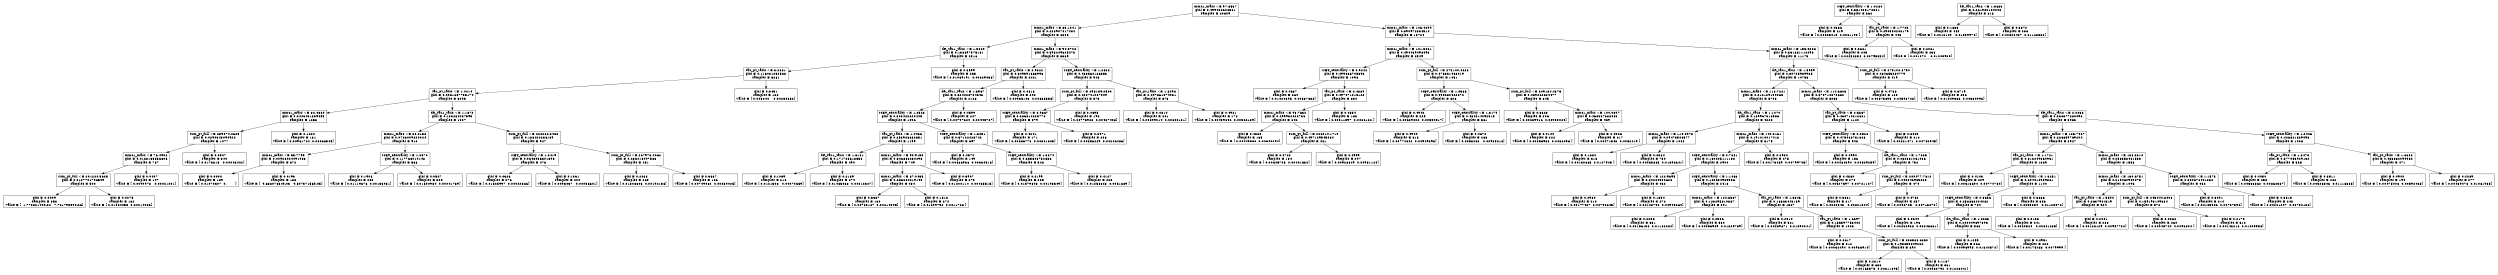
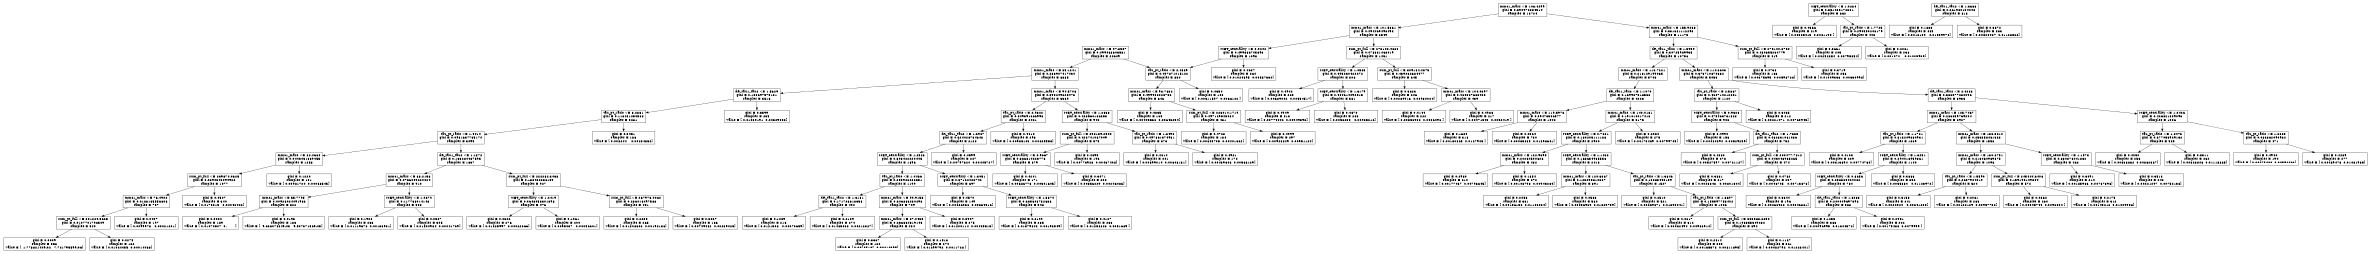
  digraph {
    node [shape=box]
    n1 [label="mmc1_mass <= 97.8537\ngini = 0.499468606581\nsamples = 20609"]
    n2 [label="mmc1_mass <= 85.1241\ngini = 0.288907417434\nsamples = 6885"]
    n3 [label="mmc1_mass <= 106.4299\ngini = 0.390972834514\nsamples = 13724"]
    n4 [label="dR_tau1_tau2 <= 1.5629\ngini = 0.138697575181\nsamples = 3516"]
    n5 [label="mmc1_mass <= 94.5706\ngini = 0.393249625478\nsamples = 3369"]
    n6 [label="mmc1_mass <= 101.5861\ngini = 0.494469498493\nsamples = 2549"]
    n7 [label="mmc1_mass <= 155.9288\ngini = 0.331681112293\nsamples = 11175"]
    n8 [label="tau_pt_ratio <= 3.2881\ngini = 0.116481250588\nsamples = 3281"]
    n9 [label="gini = 0.3599\nsamples = 235\nvalue = [ 0.01069191  0.00329038]"]
    n10 [label="tau_pt_ratio <= 2.9822\ngini = 0.349391666998\nsamples = 2421"]
    n11 [label="MET_centrality <= 1.2833\ngini = 0.468560166353\nsamples = 948"]
    n12 [label="tau_pt_ratio <= 1.4414\ngini = 0.0981637735174\nsamples = 3095"]
    n13 [label="gini = 0.3451\nsamples = 186\nvalue = [ 0.008244    0.00234852]"]
    n14 [label="mmc1_mass <= 82.4664\ngini = 0.0443431839455\nsamples = 1258"]
    n15 [label="dR_tau1_tau2 <= 1.1872\ngini = 0.133284487595\nsamples = 1837"]
    n16 [label="sum_pt_full <= 239874.0625\ngini = 0.0290348094922\nsamples = 1077"]
    n17 [label="gini = 0.1220\nsamples = 181\nvalue = [ 0.00981724  0.00068545]"]
    n18 [label="mmc1_mass <= 68.2156\ngini = 0.0736009220024\nsamples = 910"]
    n19 [label="sum_pt_full <= 222262.8438\ngini = 0.188422236139\nsamples = 927"]
    n20 [label="mmc1_mass <= 76.4902\ngini = 0.0188135556606\nsamples = 737"]
    n21 [label="gini = 0.0507\nsamples = 340\nvalue = [ 0.0173815   0.00046402]"]
    n22 [label="sum_pt_full <= 201224.5625\ngini = 0.0107701798509\nsamples = 540"]
    n23 [label="gini = 0.0407\nsamples = 197\nvalue = [ 0.0099978   0.00021201]"]
    n24 [label="gini = 0.0009\nsamples = 358\nvalue = [  1.77882144e-02   7.72179559e-06]"]
    n25 [label="gini = 0.0275\nsamples = 182\nvalue = [ 0.01024055  0.00014486]"]
-   n26 [label="mmc1_mass <= 55.7795\ngini = 0.00926024491983\nsamples = 372"]
+   n26 [label="mmc1_mass <= 55.7795\ngini = 0.00926024491983\nsamples = 322"]
    n27 [label="MET_centrality <= 1.0570\ngini = 0.117768014148\nsamples = 538"]
    n28 [label="MET_centrality <= 1.2419\ngini = 0.0648056301898\nsamples = 476"]
    n29 [label="sum_pt_full <= 267976.4062\ngini = 0.286416497588\nsamples = 451"]
    n30 [label="gini = 0.0000\nsamples = 189\nvalue = [ 0.01070507  0.        ]"]
    n31 [label="gini = 0.0193\nsamples = 183\nvalue = [  9.63807834e-03   9.50737156e-05]"]
    n32 [label="gini = 0.1908\nsamples = 233\nvalue = [ 0.01119676  0.00133931]"]
    n33 [label="gini = 0.0527\nsamples = 305\nvalue = [ 0.01500984  0.00041769]"]
    n34 [label="gini = 0.0326\nsamples = 276\nvalue = [ 0.01325997  0.00022366]"]
    n35 [label="gini = 0.1061\nsamples = 200\nvalue = [ 0.0095037   0.00056601]"]
    n36 [label="gini = 0.2233\nsamples = 265\nvalue = [ 0.01308606  0.00192138]"]
    n37 [label="gini = 0.3667\nsamples = 186\nvalue = [ 0.00749482  0.00239025]"]
    n38 [label="dR_tau1_tau2 <= 1.6967\ngini = 0.324028734648\nsamples = 2123"]
    n39 [label="gini = 0.4818\nsamples = 298\nvalue = [ 0.00935103  0.00635553]"]
    n40 [label="sum_pt_full <= 298139.2500\ngini = 0.423741067009\nsamples = 575"]
    n41 [label="tau_pt_ratio <= 1.8498\ngini = 0.497861374931\nsamples = 373"]
    n42 [label="MET_centrality <= 1.2528\ngini = 0.303422220445\nsamples = 1896"]
    n43 [label="gini = 0.4599\nsamples = 227\nvalue = [ 0.00797624  0.00445727]"]
    n44 [label="tau_pt_ratio <= 1.4466\ngini = 0.253926682351\nsamples = 1199"]
    n45 [label="MET_centrality <= 1.3051\ngini = 0.37122428742\nsamples = 697"]
    n46 [label="dR_tau1_tau2 <= 1.3181\ngini = 0.171726618358\nsamples = 490"]
-   n47 [label="mmc1_mass <= 90.9153\ngini = 0.306886230293\nsamples = 749"]
+   n47 [label="mmc1_mass <= 90.9153\ngini = 0.306886230293\nsamples = 709"]
    n48 [label="gini = 0.4570\nsamples = 149\nvalue = [ 0.00666936  0.00364516]"]
    n49 [label="MET_centrality <= 1.3874\ngini = 0.335608732686\nsamples = 548"]
    n50 [label="gini = 0.1039\nsamples = 216\nvalue = [ 0.0121508   0.00070659]"]
    n51 [label="gini = 0.2189\nsamples = 274\nvalue = [ 0.01485068  0.00212327]"]
    n52 [label="mmc1_mass <= 87.0435\ngini = 0.236664819145\nsamples = 434"]
    n53 [label="gini = 0.3907\nsamples = 275\nvalue = [ 0.01200114  0.00435515]"]
    n54 [label="gini = 0.3367\nsamples = 160\nvalue = [ 0.00785167  0.00214095]"]
    n55 [label="gini = 0.1518\nsamples = 274\nvalue = [ 0.01299792  0.0011728 ]"]
    n56 [label="gini = 0.2199\nsamples = 285\nvalue = [ 0.01379843  0.00198549]"]
    n57 [label="gini = 0.4127\nsamples = 263\nvalue = [ 0.01258828  0.0051689 ]"]
    n58 [label="MET_centrality <= 0.9667\ngini = 0.386814223776\nsamples = 379"]
    n59 [label="gini = 0.4695\nsamples = 196\nvalue = [ 0.00773928  0.00467408]"]
    n60 [label="gini = 0.4814\nsamples = 201\nvalue = [ 0.00899014  0.00608181]"]
    n61 [label="gini = 0.4921\nsamples = 172\nvalue = [ 0.00439646  0.00566129]"]
    n62 [label="gini = 0.4241\nsamples = 171\nvalue = [ 0.00686773  0.00301605]"]
    n63 [label="gini = 0.3471\nsamples = 208\nvalue = [ 0.00856229  0.00246486]"]
    n64 [label="MET_centrality <= 0.9242\ngini = 0.499866705693\nsamples = 1098"]
    n65 [label="sum_pt_full <= 273100.4688\ngini = 0.478831468019\nsamples = 1451"]
    n66 [label="dR_tau1_tau2 <= 1.5959\ngini = 0.30725989935\nsamples = 10756"]
    n67 [label="sum_pt_full <= 275100.8750\ngini = 0.480655234779\nsamples = 419"]
    n68 [label="gini = 0.4637\nsamples = 264\nvalue = [ 0.01020895  0.00587632]"]
    n69 [label="tau_pt_ratio <= 2.4889\ngini = 0.497871015122\nsamples = 834"]
    n70 [label="MET_centrality <= 1.0565\ngini = 0.495230422272\nsamples = 806"]
    n71 [label="sum_pt_full <= 309184.4375\ngini = 0.439262684477\nsamples = 645"]
    n72 [label="mmc1_mass <= 98.7632\ngini = 0.499982023736\nsamples = 646"]
    n73 [label="gini = 0.4354\nsamples = 188\nvalue = [ 0.00311597  0.0066122 ]"]
    n74 [label="gini = 0.4835\nsamples = 165\nvalue = [ 0.00445536  0.00643254]"]
    n75 [label="sum_pt_full <= 226014.1719\ngini = 0.497129545084\nsamples = 481"]
    n76 [label="gini = 0.4728\nsamples = 184\nvalue = [ 0.00645705  0.00401632]"]
    n77 [label="gini = 0.4999\nsamples = 297\nvalue = [ 0.00928849  0.00951124]"]
    n78 [label="gini = 0.4942\nsamples = 225\nvalue = [ 0.00689002  0.00554517]"]
    n79 [label="MET_centrality <= 1.3179\ngini = 0.484614092515\nsamples = 581"]
    n80 [label="gini = 0.3623\nsamples = 206\nvalue = [ 0.00289916  0.00930024]"]
    n81 [label="mmc1_mass <= 104.0397\ngini = 0.468387688483\nsamples = 439"]
    n82 [label="gini = 0.4949\nsamples = 313\nvalue = [ 0.00774842  0.00949398]"]
    n83 [label="gini = 0.4670\nsamples = 268\nvalue = [ 0.0058233   0.00985216]"]
    n84 [label="gini = 0.4144\nsamples = 222\nvalue = [ 0.00356988  0.0086096 ]"]
    n85 [label="gini = 0.4986\nsamples = 217\nvalue = [ 0.00471543  0.0052419 ]"]
    n86 [label="mmc1_mass <= 113.7221\ngini = 0.218129199065\nsamples = 5703"]
    n87 [label="mmc1_mass <= 114.6603\ngini = 0.373710870682\nsamples = 5053"]
    n88 [label="gini = 0.4738\nsamples = 163\nvalue = [ 0.00375695  0.00598728]"]
    n89 [label="gini = 0.3719\nsamples = 256\nvalue = [ 0.01009336  0.00330998]"]
    n90 [label="dR_tau1_tau2 <= 1.1070\ngini = 0.169967318536\nsamples = 4223"]
    n91 [label="tau_pt_ratio <= 2.5867\ngini = 0.460710212631\nsamples = 1120"]
    n92 [label="dR_tau1_tau2 <= 2.0233\ngini = 0.336377280096\nsamples = 3933"]
    n93 [label="mmc1_mass <= 119.5978\ngini = 0.09473506577\nsamples = 1048"]
    n94 [label="mmc1_mass <= 140.0161\ngini = 0.191010017418\nsamples = 3175"]
    n95 [label="MET_centrality <= 1.0284\ngini = 0.351485172381\nsamples = 662"]
    n96 [label="gini = 0.4366\nsamples = 219\nvalue = [ 0.00385415  0.0081193 ]"]
    n97 [label="tau_pt_ratio <= 1.7725\ngini = 0.290550208179\nsamples = 443"]
    n98 [label="dR_tau1_tau2 <= 1.3683\ngini = 0.261980134048\nsamples = 818"]
    n99 [label="gini = 0.1883\nsamples = 485\nvalue = [ 0.0018109   0.01539978]"]
    n100 [label="gini = 0.3372\nsamples = 333\nvalue = [ 0.00308487  0.01128562]"]
    n101 [label="gini = 0.3661\nsamples = 205\nvalue = [ 0.00252854  0.00795354]"]
    n102 [label="gini = 0.2081\nsamples = 238\nvalue = [ 0.001372    0.01025935]"]
    n103 [label="gini = 0.1684\nsamples = 318\nvalue = [ 0.00130865  0.0127945 ]"]
    n104 [label="gini = 0.0364\nsamples = 730\nvalue = [ 0.00035885  0.01898641]"]
    n105 [label="MET_centrality <= 0.7681\ngini = 0.180205111188\nsamples = 2900"]
    n106 [label="gini = 0.2930\nsamples = 275\nvalue = [ 0.00173489  0.00799705]"]
    n107 [label="mmc1_mass <= 122.9695\ngini = 0.24264500626\nsamples = 482"]
    n108 [label="MET_centrality <= 1.1463\ngini = 0.163654985556\nsamples = 2418"]
    n109 [label="gini = 0.2980\nsamples = 210\nvalue = [ 0.00177467  0.00796645]"]
    n110 [label="gini = 0.1854\nsamples = 272\nvalue = [ 0.00108798  0.00943264]"]
    n111 [label="mmc1_mass <= 120.6367\ngini = 0.123295810867\nsamples = 891"]
    n112 [label="tau_pt_ratio <= 1.3646\ngini = 0.18883443139\nsamples = 1527"]
    n113 [label="gini = 0.2056\nsamples = 331\nvalue = [ 0.00156156  0.01186084]"]
    n114 [label="gini = 0.0586\nsamples = 560\nvalue = [ 0.00056969  0.01829739]"]
    n115 [label="gini = 0.2510\nsamples = 521\nvalue = [ 0.00239871  0.01390041]"]
    n116 [label="tau_pt_ratio <= 1.6697\ngini = 0.155597758402\nsamples = 1006"]
    n117 [label="gini = 0.0617\nsamples = 312\nvalue = [ 0.00032494  0.00986914]"]
    n118 [label="sum_pt_full <= 333588.6250\ngini = 0.193855349282\nsamples = 694"]
    n119 [label="gini = 0.2814\nsamples = 333\nvalue = [ 0.00165573  0.00811895]"]
    n120 [label="gini = 0.1187\nsamples = 361\nvalue = [ 0.00082792  0.01223441]"]
    n121 [label="MET_centrality <= 0.9326\ngini = 0.475463731828\nsamples = 908"]
    n122 [label="gini = 0.3485\nsamples = 212\nvalue = [ 0.00221471  0.00763945]"]
    n123 [label="mmc1_mass <= 125.7467\ngini = 0.286659769204\nsamples = 2927"]
    n124 [label="MET_centrality <= 1.2426\ngini = 0.426821839093\nsamples = 1006"]
    n125 [label="gini = 0.4990\nsamples = 156\nvalue = [ 0.00484394  0.00529259]"]
    n126 [label="dR_tau1_tau2 <= 1.7385\ngini = 0.462831061086\nsamples = 752"]
    n127 [label="gini = 0.4880\nsamples = 278\nvalue = [ 0.00527597  0.00721127]"]
    n128 [label="sum_pt_full <= 200477.7812\ngini = 0.443046935265\nsamples = 474"]
    n129 [label="gini = 0.3861\nsamples = 217\nvalue = [ 0.0028348   0.00801344]"]
    n130 [label="gini = 0.4782\nsamples = 257\nvalue = [ 0.0046705   0.00713878]"]
    n131 [label="tau_pt_ratio <= 1.1721\ngini = 0.318249360931\nsamples = 1369"]
    n132 [label="mmc1_mass <= 138.3810\ngini = 0.253358481333\nsamples = 1558"]
    n133 [label="tau_pt_ratio <= 1.8473\ngini = 0.377053929132\nsamples = 535"]
    n134 [label="tau_pt_ratio <= 1.6683\ngini = 0.463862090982\nsamples = 471"]
    n135 [label="gini = 0.4103\nsamples = 229\nvalue = [ 0.00313694  0.00774764]"]
    n136 [label="MET_centrality <= 1.3251\ngini = 0.294018959861\nsamples = 1140"]
    n137 [label="mmc1_mass <= 130.6751\ngini = 0.213460989875\nsamples = 1096"]
    n138 [label="MET_centrality <= 1.1573\ngini = 0.330876441832\nsamples = 462"]
    n139 [label="MET_centrality <= 0.8656\ngini = 0.258863424082\nsamples = 784"]
    n140 [label="gini = 0.3666\nsamples = 356\nvalue = [ 0.0035834   0.01123972]"]
    n141 [label="gini = 0.3644\nsamples = 196\nvalue = [ 0.00266928  0.00846881]"]
    n142 [label="dR_tau1_tau2 <= 1.8283\ngini = 0.200049697893\nsamples = 588"]
    n143 [label="gini = 0.1255\nsamples = 366\nvalue = [ 0.00096995  0.01344572]"]
    n144 [label="gini = 0.2951\nsamples = 222\nvalue = [ 0.00175488  0.0079999 ]"]
    n145 [label="tau_pt_ratio <= 1.5590\ngini = 0.2637904819\nsamples = 524"]
    n146 [label="sum_pt_full <= 245444.6406\ngini = 0.159193109384\nsamples = 572"]
    n147 [label="gini = 0.3091\nsamples = 214\nvalue = [ 0.00185986  0.00787396]"]
    n148 [label="gini = 0.3513\nsamples = 248\nvalue = [ 0.00221297  0.00752136]"]
    n149 [label="gini = 0.3153\nsamples = 241\nvalue = [ 0.0020524   0.00841285]"]
    n150 [label="gini = 0.2081\nsamples = 283\nvalue = [ 0.00128129  0.00957732]"]
    n151 [label="gini = 0.0862\nsamples = 260\nvalue = [ 0.00045744  0.0096804 ]"]
    n152 [label="gini = 0.2175\nsamples = 312\nvalue = [ 0.00143216  0.01009958]"]
    n153 [label="gini = 0.4050\nsamples = 253\nvalue = [ 0.00338862  0.00862387]"]
    n154 [label="gini = 0.3511\nsamples = 282\nvalue = [ 0.00328846  0.01118885]"]
    n155 [label="gini = 0.4940\nsamples = 194\nvalue = [ 0.00475408  0.00592463]"]
    n156 [label="gini = 0.4289\nsamples = 277\nvalue = [ 0.00489478  0.01081985]"]
    n1 -> n2
-   n1 -> n3
+   n1 -> n69
    n2 -> n4
    n2 -> n5
    n3 -> n6
    n3 -> n7
    n4 -> n8
    n4 -> n9
    n5 -> n10
    n5 -> n11
    n6 -> n64
    n6 -> n65
    n7 -> n66
    n7 -> n67
    n8 -> n12
    n8 -> n13
    n10 -> n38
    n10 -> n39
    n11 -> n40
    n11 -> n41
    n12 -> n14
    n12 -> n15
    n14 -> n16
    n14 -> n17
    n15 -> n18
    n15 -> n19
    n16 -> n20
    n16 -> n21
    n18 -> n26
    n18 -> n27
    n19 -> n28
    n19 -> n29
    n20 -> n22
    n20 -> n23
    n22 -> n24
    n22 -> n25
    n26 -> n30
    n26 -> n31
    n27 -> n32
    n27 -> n33
    n28 -> n34
    n28 -> n35
    n29 -> n36
    n29 -> n37
    n38 -> n42
    n38 -> n43
    n40 -> n58
    n40 -> n59
    n41 -> n60
    n41 -> n61
    n42 -> n44
    n42 -> n45
    n44 -> n46
    n44 -> n47
    n45 -> n48
    n45 -> n49
    n46 -> n50
    n46 -> n51
    n47 -> n52
    n47 -> n53
    n49 -> n56
    n49 -> n57
    n52 -> n54
    n52 -> n55
    n58 -> n62
    n58 -> n63
    n64 -> n68
    n64 -> n69
    n65 -> n70
    n65 -> n71
    n66 -> n86
    n66 -> n87
    n67 -> n88
    n67 -> n89
    n69 -> n72
    n69 -> n73
    n70 -> n78
    n70 -> n79
    n71 -> n80
    n71 -> n81
    n72 -> n74
    n72 -> n75
    n75 -> n76
    n75 -> n77
    n79 -> n82
    n79 -> n83
    n81 -> n84
    n81 -> n85
    n86 -> n90
    n87 -> n91
    n87 -> n92
    n90 -> n93
    n90 -> n94
    n91 -> n121
    n91 -> n122
    n92 -> n123
    n92 -> n124
    n93 -> n103
    n93 -> n104
    n94 -> n105
    n94 -> n106
    n95 -> n96
    n95 -> n97
    n97 -> n101
    n97 -> n102
    n98 -> n99
    n98 -> n100
    n105 -> n107
    n105 -> n108
    n107 -> n109
    n107 -> n110
    n108 -> n111
    n108 -> n112
    n111 -> n113
    n111 -> n114
    n112 -> n115
    n112 -> n116
    n116 -> n117
    n116 -> n118
    n118 -> n119
    n118 -> n120
    n121 -> n125
    n121 -> n126
    n123 -> n131
    n123 -> n132
    n124 -> n133
    n124 -> n134
    n126 -> n127
    n126 -> n128
    n128 -> n129
    n128 -> n130
    n131 -> n135
    n131 -> n136
    n132 -> n137
    n132 -> n138
    n133 -> n153
    n133 -> n154
    n134 -> n155
    n134 -> n156
    n136 -> n139
    n136 -> n140
    n137 -> n145
    n137 -> n146
    n138 -> n147
    n138 -> n148
    n139 -> n141
    n139 -> n142
    n142 -> n143
    n142 -> n144
    n145 -> n149
    n145 -> n150
    n146 -> n151
    n146 -> n152
  }
